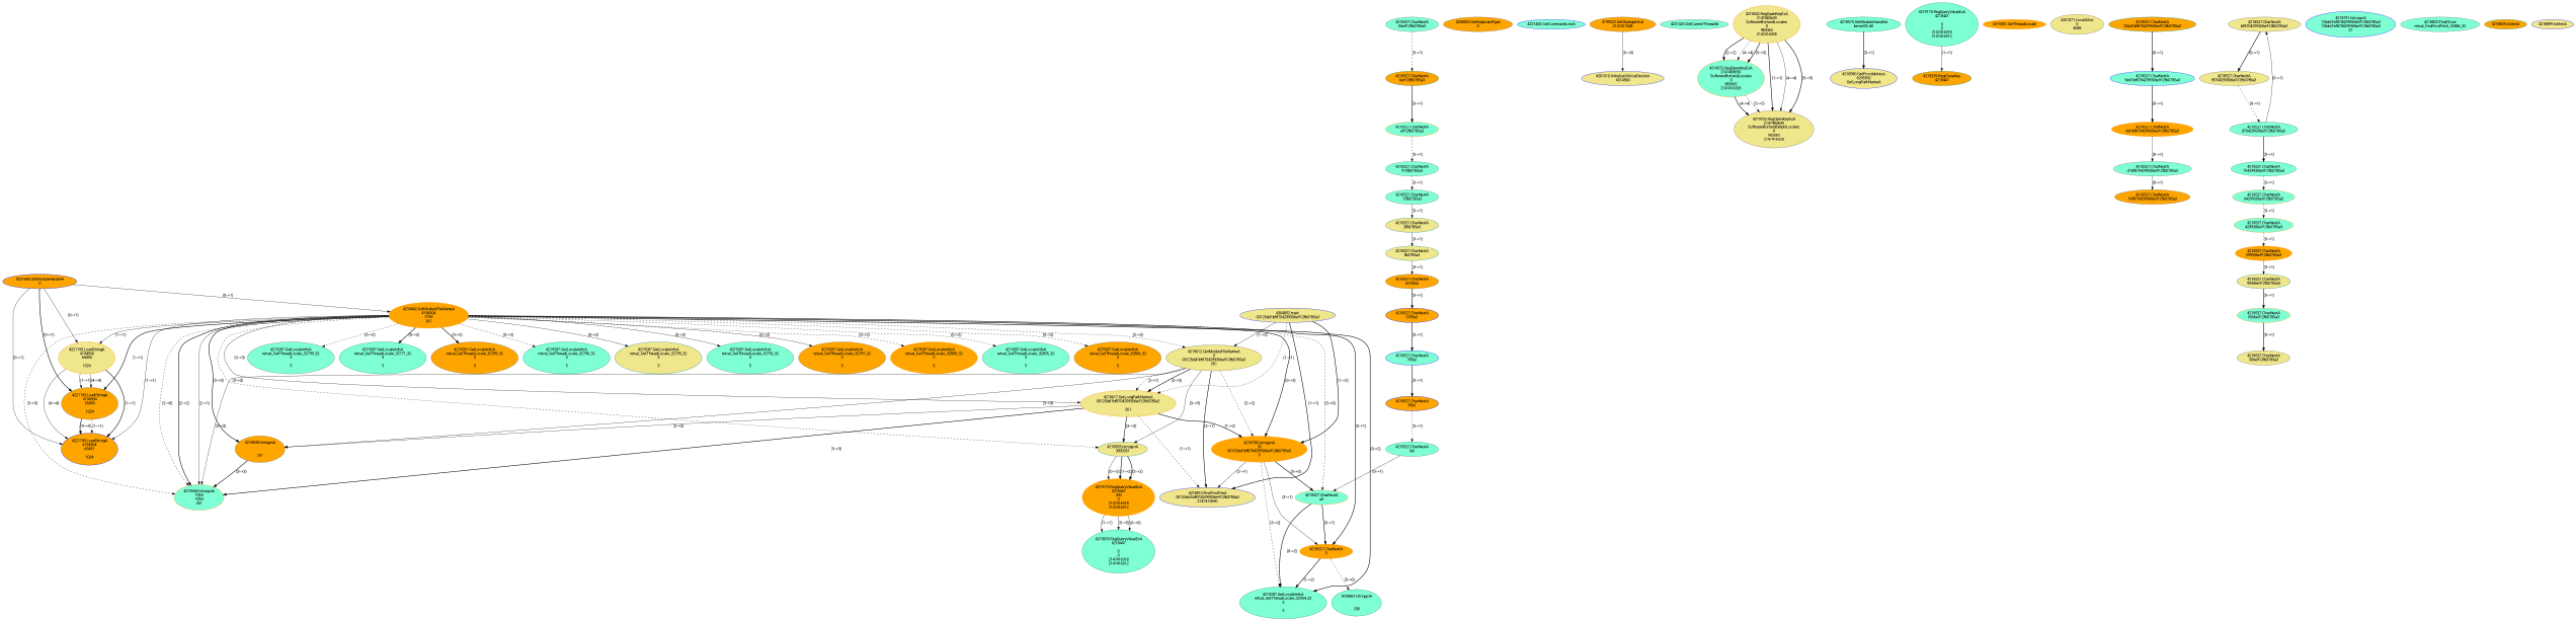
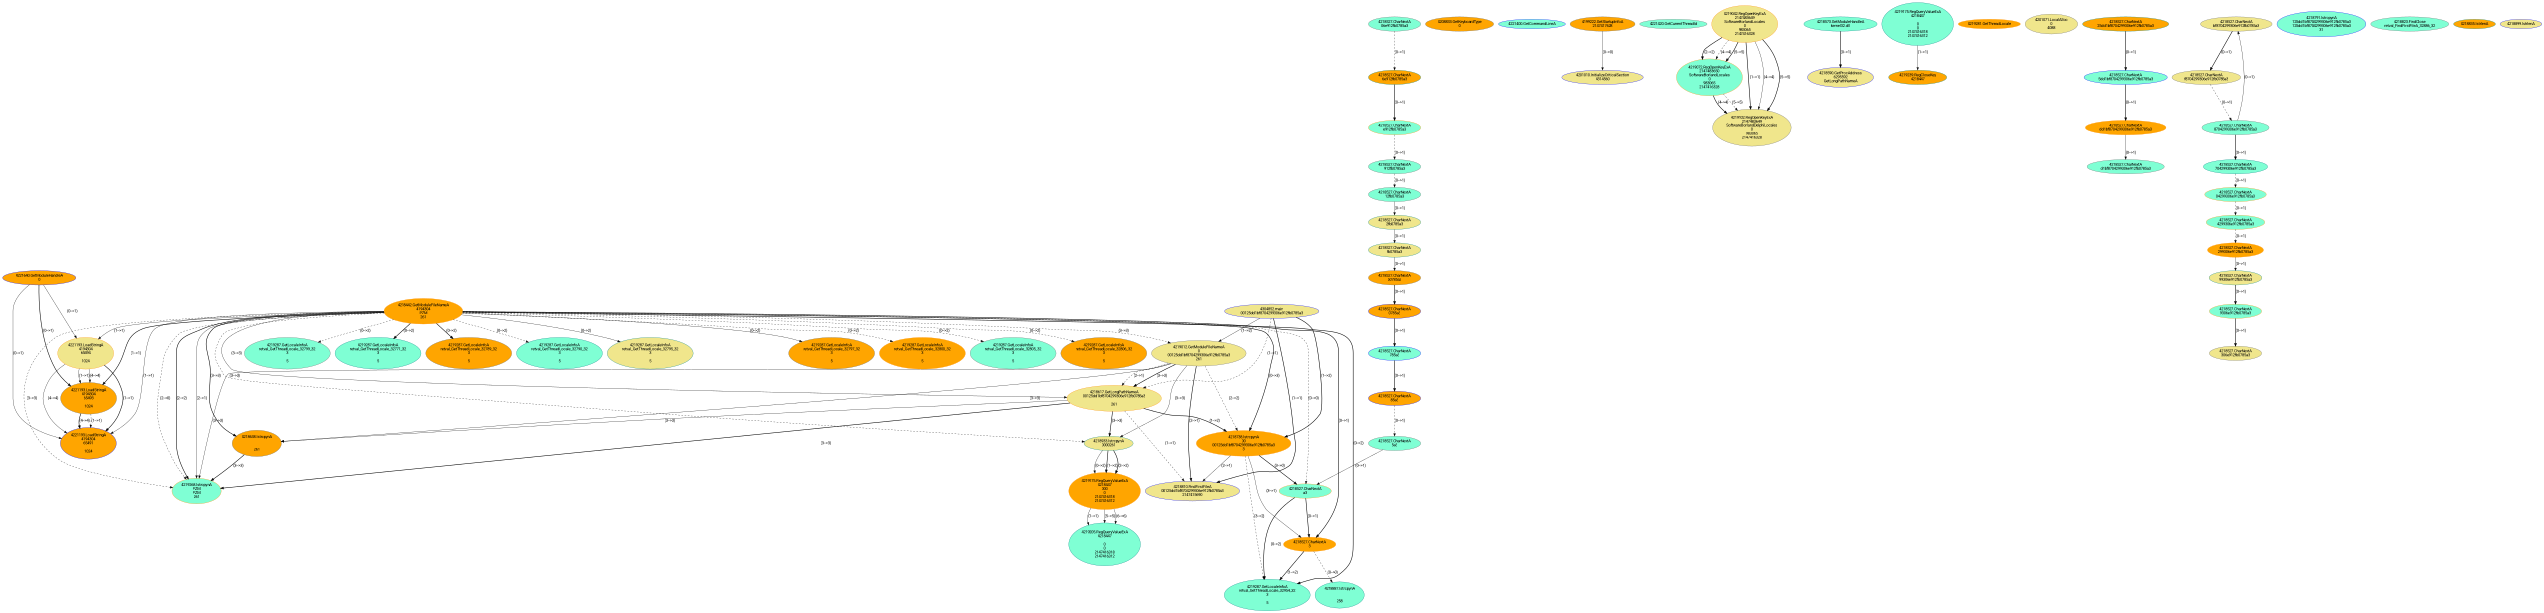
  digraph {
    fontname=Roboto
    node [color=gray40 fillcolor=aquamarine fontname=Roboto style=filled]
    edge [fontname=Roboto style=bold]
    n1 [color=blue fillcolor=khaki label="4304852.main\n00125dd1bf8704299306e912fb0785a3"]
    n2 [fillcolor=khaki label="4219012.GetModuleFileNameA\n0\n00125dd1bf8704299306e912fb0785a3\n261"]
    n3 [color=darkorange fillcolor=khaki label="4218617.GetLongPathNameA\n00125dd1bf8704299306e912fb0785a3\n\n261"]
    n4 [color=darkorange fillcolor=orange label="4218738.lstrcpynA\n00\n00125dd1bf8704299306e912fb0785a3\n3"]
    n5 [color=blue fillcolor=khaki label="4218810.FindFirstFileA\n00125dd1bf8704299306e912fb0785a3\n2147415690"]
    n6 [fillcolor=orange label="4218638.lstrcpynA\n\n\n261"]
    n7 [color=darkorange label="4219268.lstrcpynA\nPZM\nPZM\n261"]
    n8 [color=teal fillcolor=khaki label="4218933.lstrcpynA\n0000261"]
    n9 [color=darkorange label="4218527.CharNextA\na3"]
    n10 [color=darkorange fillcolor=orange label="4218527.CharNextA\n3"]
    n11 [color=teal label="4219287.GetLocaleInfoA\nretval_GetThreadLocale_32954_32\n3\n\n5"]
    n12 [color=blue fillcolor=orange label="4221640.GetModuleHandleA\n0"]
    n13 [color=darkorange fillcolor=orange label="4218442.GetModuleFileNameA\n4194304\nPZM\n261"]
    n14 [color=darkorange fillcolor=khaki label="4221193.LoadStringA\n4194304\n65494\n\n1024"]
    n15 [fillcolor=orange label="4221193.LoadStringA\n4194304\n65493\n\n1024"]
    n16 [color=blue fillcolor=orange label="4221193.LoadStringA\n4194304\n65491\n\n1024"]
    n17 [label="4219287.GetLocaleInfoA\nretval_GetThreadLocale_32799_32\n3\n\n5"]
    n18 [color=teal label="4219287.GetLocaleInfoA\nretval_GetThreadLocale_32771_32\n3\n\n5"]
    n19 [fillcolor=orange label="4219287.GetLocaleInfoA\nretval_GetThreadLocale_32789_32\n3\n\n5"]
    n20 [color=teal label="4219287.GetLocaleInfoA\nretval_GetThreadLocale_32790_32\n3\n\n5"]
    n21 [color=teal fillcolor=khaki label="4219287.GetLocaleInfoA\nretval_GetThreadLocale_32795_32\n3\n\n5"]
-   n22 [label="4219287.GetLocaleInfoA\nretval_GetThreadLocale_32792_32\n3\n\n5"]
    n23 [fillcolor=orange label="4219287.GetLocaleInfoA\nretval_GetThreadLocale_32797_32\n3\n\n5"]
    n24 [color=darkorange fillcolor=orange label="4219287.GetLocaleInfoA\nretval_GetThreadLocale_32800_32\n3\n\n5"]
    n25 [label="4219287.GetLocaleInfoA\nretval_GetThreadLocale_32805_32\n3\n\n5"]
    n26 [fillcolor=orange label="4219287.GetLocaleInfoA\nretval_GetThreadLocale_32806_32\n3\n\n5"]
    n27 [fillcolor=orange label="4208833.GetKeyboardType\n0"]
    n28 [color=blue label="4221400.GetCommandLineA\n"]
    n29 [fillcolor=orange label="4199222.GetStartupInfoA\n2147417628"]
    n30 [color=blue fillcolor=khaki label="4201010.InitializeCriticalSection\n4314560"]
    n31 [label="4221420.GetCurrentThreadId\n"]
    n32 [color=teal label="4218887.lstrcpynA\n\n\n258"]
    n33 [color=darkorange fillcolor=orange label="4219175.RegQueryValueExA\n4218447\n000\n0\n2147416318\n2147416312"]
    n34 [color=darkorange fillcolor=khaki label="4219042.RegOpenKeyExA\n2147483649\nSoftware\Borland\Locales\n0\n983065\n2147416328"]
    n35 [color=darkorange label="4219072.RegOpenKeyExA\n2147483650\nSoftware\Borland\Locales\n0\n983065\n2147416328"]
    n36 [fillcolor=khaki label="4219102.RegOpenKeyExA\n2147483649\nSoftware\Borland\Delphi\Locales\n0\n983065\n2147416328"]
    n37 [color=teal label="4218573.GetModuleHandleA\nkernel32.dll"]
    n38 [color=blue fillcolor=khaki label="4218590.GetProcAddress\n6295592\nGetLongPathNameA"]
    n39 [color=teal label="4219175.RegQueryValueExA\n4218447\n\n0\n0\n2147416318\n2147416312"]
    n40 [color=teal fillcolor=orange label="4219239.RegCloseKey\n4218447"]
    n41 [color=darkorange fillcolor=orange label="4219281.GetThreadLocale\n"]
    n42 [fillcolor=khaki label="4201071.LocalAlloc\n0\n4088"]
    n43 [color=teal fillcolor=orange label="4218527.CharNextA\n25dd1bf8704299306e912fb0785a3"]
    n44 [color=blue label="4218527.CharNextA\n5dd1bf8704299306e912fb0785a3"]
    n45 [color=darkorange fillcolor=orange label="4218527.CharNextA\ndd1bf8704299306e912fb0785a3"]
    n46 [label="4218527.CharNextA\nd1bf8704299306e912fb0785a3"]
-   n47 [fillcolor=orange label="4218527.CharNextA\n1bf8704299306e912fb0785a3"]
    n48 [fillcolor=khaki label="4218527.CharNextA\nbf8704299306e912fb0785a3"]
    n49 [fillcolor=khaki label="4218527.CharNextA\nf8704299306e912fb0785a3"]
    n50 [label="4218527.CharNextA\n8704299306e912fb0785a3"]
    n51 [color=teal label="4218527.CharNextA\n704299306e912fb0785a3"]
    n52 [color=darkorange label="4218527.CharNextA\n04299306e912fb0785a3"]
    n53 [color=darkorange label="4218527.CharNextA\n4299306e912fb0785a3"]
    n54 [color=darkorange fillcolor=orange label="4218527.CharNextA\n299306e912fb0785a3"]
    n55 [color=teal fillcolor=khaki label="4218527.CharNextA\n99306e912fb0785a3"]
    n56 [color=darkorange label="4218527.CharNextA\n9306e912fb0785a3"]
    n57 [fillcolor=khaki label="4218527.CharNextA\n306e912fb0785a3"]
    n58 [label="4218527.CharNextA\n06e912fb0785a3"]
    n59 [color=teal fillcolor=orange label="4218527.CharNextA\n6e912fb0785a3"]
    n60 [color=darkorange label="4218527.CharNextA\ne912fb0785a3"]
    n61 [label="4218527.CharNextA\n912fb0785a3"]
    n62 [label="4218527.CharNextA\n12fb0785a3"]
    n63 [color=teal fillcolor=khaki label="4218527.CharNextA\n2fb0785a3"]
    n64 [color=teal fillcolor=khaki label="4218527.CharNextA\nfb0785a3"]
    n65 [fillcolor=orange label="4218527.CharNextA\nb0785a3"]
    n66 [color=blue fillcolor=orange label="4218527.CharNextA\n0785a3"]
    n67 [color=blue label="4218527.CharNextA\n785a3"]
    n68 [color=blue fillcolor=orange label="4218527.CharNextA\n85a3"]
    n69 [label="4218527.CharNextA\n5a3"]
    n70 [color=blue label="4218791.lstrcpynA\n125dd1bf8704299306e912fb0785a3\n125dd1bf8704299306e912fb0785a3\n31"]
    n71 [label="4218823.FindClose\nretval_FindFirstFileA_32886_32"]
    n72 [color=teal fillcolor=orange label="4218835.lstrlenA\n"]
    n73 [color=blue fillcolor=khaki label="4218899.lstrlenA\n"]
    n74 [color=teal label="4219205.RegQueryValueExA\n4218447\n\n0\n0\n2147416318\n2147416312"]
    n1 -> n2 [label="(1-->2)" style=solid]
    n1 -> n3 [label="(1-->1)" style=dashed]
    n1 -> n4 [label="(1-->2)"]
    n1 -> n5 [label="(1-->1)"]
    n2 -> n3 [label="(2-->1)" style=dashed]
    n2 -> n3 [label="(3-->3)"]
    n2 -> n4 [label="(2-->2)" style=dashed]
    n2 -> n5 [label="(2-->1)"]
    n2 -> n6 [label="(3-->3)" style=solid]
    n2 -> n7 [label="(3-->3)" style=solid]
    n2 -> n8 [label="(3-->3)" style=solid]
    n3 -> n4 [label="(1-->2)"]
    n3 -> n5 [label="(1-->1)" style=dashed]
    n3 -> n6 [label="(3-->3)" style=solid]
    n3 -> n7 [label="(3-->3)"]
    n3 -> n8 [label="(3-->3)"]
    n4 -> n5 [label="(2-->1)" style=solid]
    n4 -> n9 [label="(3-->0)"]
    n4 -> n10 [label="(3-->1)" style=solid]
    n4 -> n11 [label="(3-->2)" style=dashed]
    n6 -> n7 [label="(3-->3)"]
    n8 -> n33 [label="(1-->2)"]
    n8 -> n33 [label="(2-->2)"]
    n8 -> n33 [label="(0-->2)" style=solid]
    n9 -> n10 [label="(0-->1)"]
    n9 -> n11 [label="(0-->2)"]
    n10 -> n11 [label="(1-->2)"]
    n10 -> n32 [label="(0-->0)" style=dashed]
-   n12 -> n13 [label="(0-->1)" style=solid]
    n12 -> n14 [label="(0-->1)" style=solid]
    n12 -> n15 [label="(0-->1)"]
    n12 -> n16 [label="(0-->1)" style=solid]
    n13 -> n2 [label="(3-->3)" style=dashed]
    n13 -> n3 [label="(3-->3)" style=solid]
    n13 -> n4 [label="(0-->3)"]
    n13 -> n6 [label="(3-->3)"]
    n13 -> n7 [label="(2-->1)" style=solid]
    n13 -> n7 [label="(2-->2)"]
    n13 -> n7 [label="(3-->3)" style=dashed]
    n13 -> n7 [label="(2-->0)" style=dashed]
    n13 -> n8 [label="(3-->3)" style=dashed]
    n13 -> n9 [label="(0-->0)" style=dashed]
    n13 -> n10 [label="(0-->1)"]
    n13 -> n11 [label="(0-->2)"]
    n13 -> n14 [label="(1-->1)" style=solid]
    n13 -> n15 [label="(1-->1)"]
    n13 -> n16 [label="(1-->1)" style=solid]
    n13 -> n17 [label="(0-->2)" style=dashed]
    n13 -> n18 [label="(0-->2)"]
    n13 -> n19 [label="(0-->2)"]
    n13 -> n20 [label="(0-->2)" style=dashed]
    n13 -> n21 [label="(0-->2)" style=solid]
-   n13 -> n22 [label="(0-->2)" style=solid]
    n13 -> n23 [label="(0-->2)" style=solid]
    n13 -> n24 [label="(0-->2)" style=dashed]
    n13 -> n25 [label="(0-->2)" style=dashed]
    n13 -> n26 [label="(0-->2)" style=dashed]
    n14 -> n15 [label="(1-->1)" style=solid]
    n14 -> n15 [label="(4-->4)" style=solid]
    n14 -> n16 [label="(1-->1)"]
    n14 -> n16 [label="(4-->4)" style=solid]
    n15 -> n16 [label="(1-->1)" style=dashed]
    n15 -> n16 [label="(4-->4)"]
    n29 -> n30 [label="(0-->0)" style=solid]
    n33 -> n74 [label="(1-->1)" style=solid]
    n33 -> n74 [label="(5-->5)" style=solid]
    n33 -> n74 [label="(6-->6)" style=solid]
    n34 -> n35 [label="(2-->2)"]
    n34 -> n35 [label="(4-->4)" style=dashed]
    n34 -> n35 [label="(5-->5)"]
    n34 -> n36 [label="(1-->1)"]
    n34 -> n36 [label="(4-->4)" style=solid]
    n34 -> n36 [label="(5-->5)"]
    n35 -> n36 [label="(4-->4)"]
    n35 -> n36 [label="(5-->5)" style=dashed]
    n37 -> n38 [label="(0-->1)"]
    n39 -> n40 [label="(1-->1)" style=solid]
    n43 -> n44 [label="(0-->1)"]
    n44 -> n45 [label="(0-->1)"]
    n45 -> n46 [label="(0-->1)" style=solid]
-   n46 -> n47 [label="(0-->1)" style=solid]
    n48 -> n49 [label="(0-->1)"]
    n49 -> n50 [label="(0-->1)" style=dashed]
    n50 -> n48 [label="(0-->1)" style=solid]
    n50 -> n51 [label="(0-->1)"]
    n51 -> n52 [label="(0-->1)" style=dashed]
    n52 -> n53 [label="(0-->1)" style=dashed]
    n53 -> n54 [label="(0-->1)" style=dashed]
    n54 -> n55 [label="(0-->1)" style=solid]
    n55 -> n56 [label="(0-->1)"]
    n56 -> n57 [label="(0-->1)"]
    n58 -> n59 [label="(0-->1)" style=dashed]
    n59 -> n60 [label="(0-->1)"]
    n60 -> n61 [label="(0-->1)" style=dashed]
    n61 -> n62 [label="(0-->1)" style=dashed]
    n62 -> n63 [label="(0-->1)" style=solid]
    n63 -> n64 [label="(0-->1)" style=solid]
    n64 -> n65 [label="(0-->1)" style=solid]
    n65 -> n66 [label="(0-->1)"]
    n66 -> n67 [label="(0-->1)"]
    n67 -> n68 [label="(0-->1)"]
    n68 -> n69 [label="(0-->1)" style=dashed]
    n69 -> n9 [label="(0-->1)" style=solid]
  }
